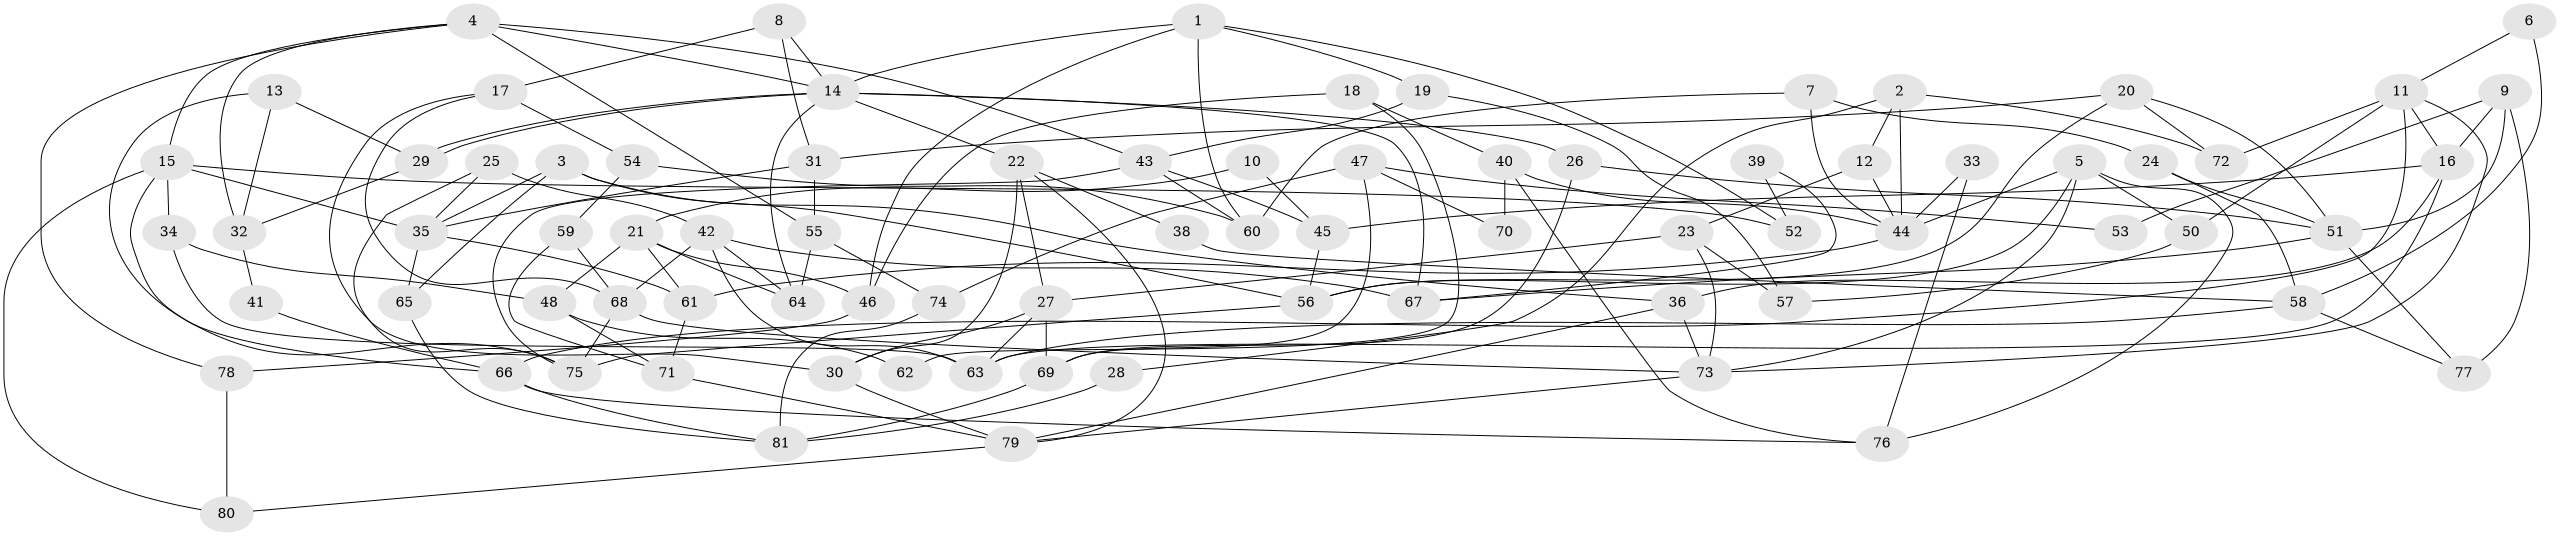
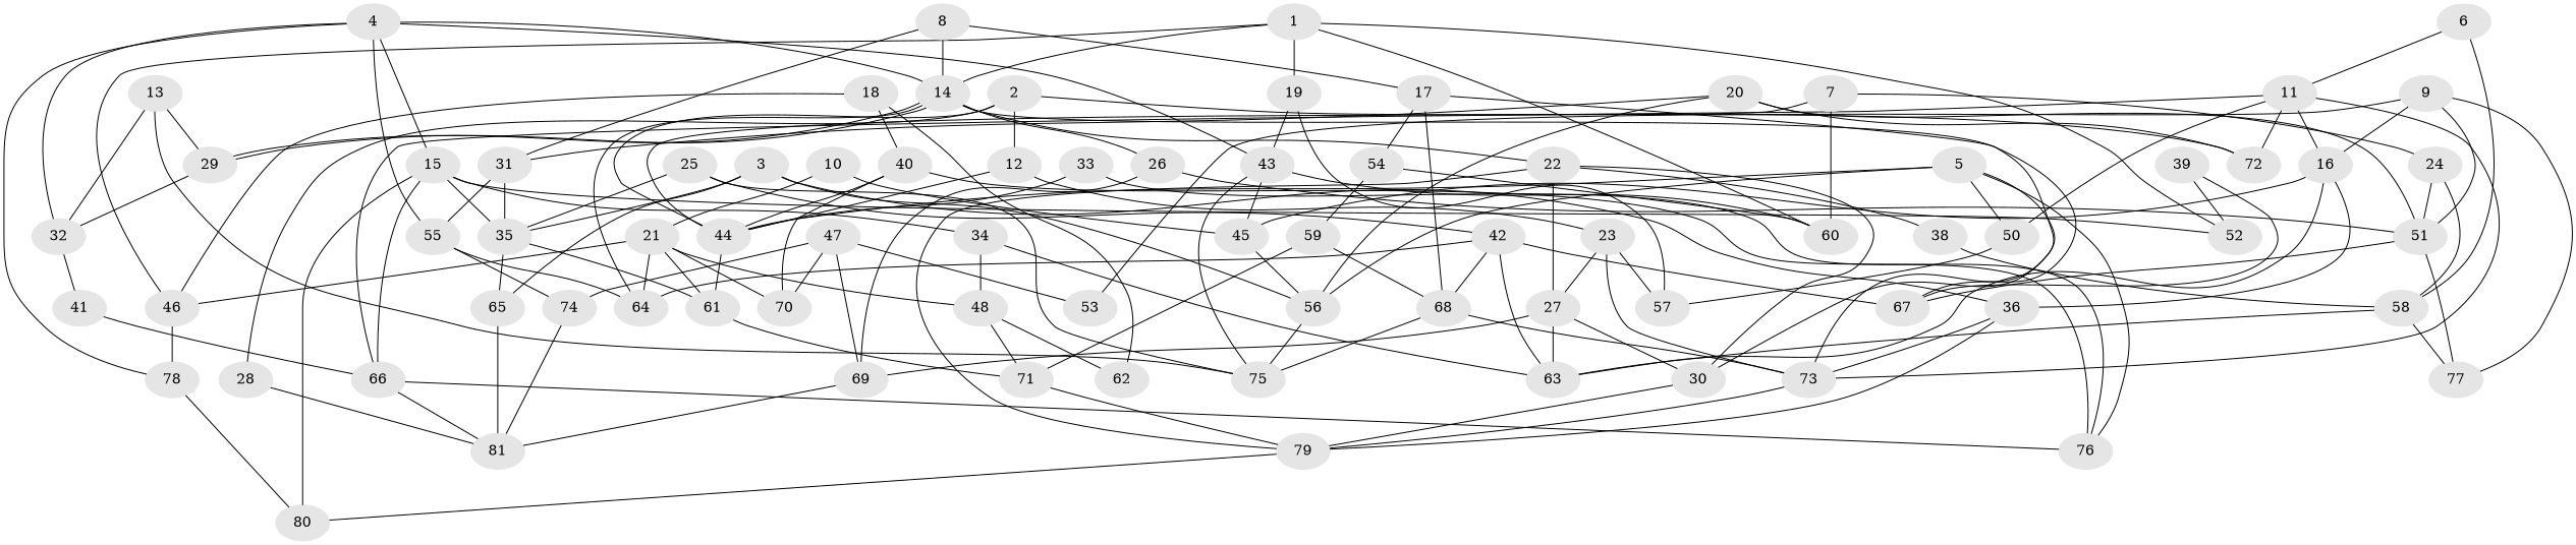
  graph {
    node [color=gray90 style=filled]
    1
    14
    19
    46
    52
    60
    29
    22
    26
    64
    67
    43
    57
    78
    2
    12
    28
    44
    72
    23
    81
    61
    3
    35
    36
    56
    65
    73
    79
    75
    4
    15
    32
    55
    66
    34
    80
    41
    45
    74
    5
    50
    76
    6
    11
    58
    16
    77
    63
    7
    24
    51
    8
    17
    31
    30
    54
    68
    9
    53
    10
    21
    48
    70
    27
    13
    38
    69
    59
    18
    40
    62
    20
    71
    25
    42
    33
    39
    47
    1 -- 14
    1 -- 19
    1 -- 46
    1 -- 52
    1 -- 60
    14 -- 29
    14 -- 29
    14 -- 22
    14 -- 26
    14 -- 64
    14 -- 67
    19 -- 43
    19 -- 57
    46 -- 78
    29 -- 32
    22 -- 79
    22 -- 30
    22 -- 27
    22 -- 38
    26 -- 51
    26 -- 69
    43 -- 60
    43 -- 75
    43 -- 45
    78 -- 80
    2 -- 12
    2 -- 28
    2 -- 44
    2 -- 72
    12 -- 44
    12 -- 23
    28 -- 81
    44 -- 61
    23 -- 57
    23 -- 73
    23 -- 27
    61 -- 71
    3 -- 35
    3 -- 36
    3 -- 56
    3 -- 65
    35 -- 61
    35 -- 65
    36 -- 73
    36 -- 79
    56 -- 75
    65 -- 81
    73 -- 79
    79 -- 80
    4 -- 14
    4 -- 43
    4 -- 78
    4 -- 15
    4 -- 32
    4 -- 55
    15 -- 52
    15 -- 35
    15 -- 66
    15 -- 34
    15 -- 80
    32 -- 41
    55 -- 64
    55 -- 74
    66 -- 81
    66 -- 76
    34 -- 63
    34 -- 48
    41 -- 66
    45 -- 56
    74 -- 81
    5 -- 44
    5 -- 56
    5 -- 73
    5 -- 50
    5 -- 76
    50 -- 57
    6 -- 11
    6 -- 58
    11 -- 72
    11 -- 73
    11 -- 66
    11 -- 50
    11 -- 16
    58 -- 77
    58 -- 63
    16 -- 36
    16 -- 45
    16 -- 63
    7 -- 60
    7 -- 44
    7 -- 24
    24 -- 58
    24 -- 51
    51 -- 67
    51 -- 77
    8 -- 14
    8 -- 17
    8 -- 31
    17 -- 30
    17 -- 54
    17 -- 68
    31 -- 35
    31 -- 55
    30 -- 79
    54 -- 60
    54 -- 59
    68 -- 73
    68 -- 75
    9 -- 16
    9 -- 77
    9 -- 51
    9 -- 53
    10 -- 45
    10 -- 21
    21 -- 46
    21 -- 64
    21 -- 61
    21 -- 48
+   21 -- 70
    48 -- 62
    48 -- 71
    27 -- 63
    27 -- 30
    27 -- 69
    13 -- 29
    13 -- 75
    13 -- 32
    38 -- 58
    69 -- 81
    59 -- 68
    59 -- 71
    18 -- 46
    18 -- 40
    18 -- 62
    40 -- 44
    40 -- 76
    40 -- 70
    20 -- 72
    20 -- 56
    20 -- 51
    20 -- 31
    71 -- 79
    25 -- 35
    25 -- 75
    25 -- 42
    42 -- 64
    42 -- 67
    42 -- 63
    42 -- 68
    33 -- 44
    33 -- 76
    39 -- 52
    39 -- 67
    47 -- 74
    47 -- 53
    47 -- 70
    47 -- 69
  }
